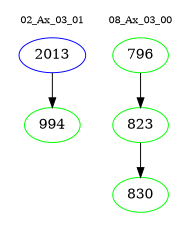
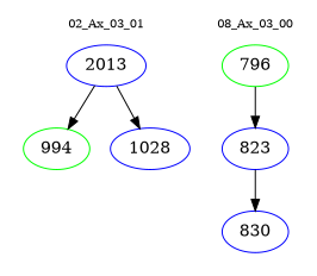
  digraph {
    node [color=blue]
    edge [color=black]
    n1 [label=2013]
    n2 [color=green label=994]
-   n4 [color=green label=823]
+   n3 [label=1028]
+   n4 [label=823]
    n5 [color=green label=796]
-   n6 [color=green label=830]
+   n6 [label=830]
    subgraph cluster_1 {
      color=white
      fontsize=10
      label="02_Ax_03_01"
      n1
      n2
+     n3
    }
    subgraph cluster_2 {
      color=white
      fontsize=10
      label="08_Ax_03_00"
      n4
      n5
      n6
    }
    n1 -> n2
+   n1 -> n3
    n4 -> n6
    n5 -> n4
  }
